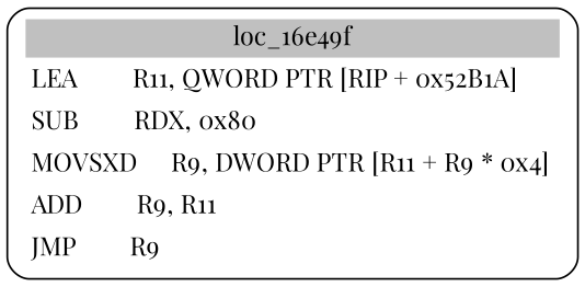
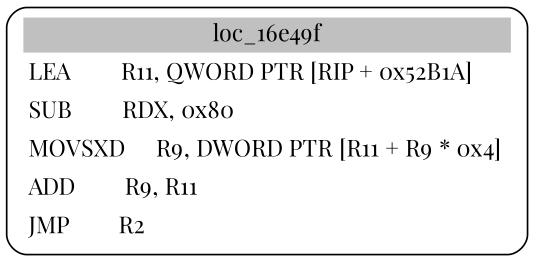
  digraph {
    fontname="Playfair Display"
-   n1 [fontname="Playfair Display" label=<<table border="0" cellborder="0" cellpadding="3"><tr><td align="center" colspan="2" bgcolor="grey">loc_16e49f</td></tr><tr><td align="left">LEA        R11, QWORD PTR [RIP + 0x52B1A]</td></tr><tr><td align="left">SUB        RDX, 0x80</td></tr><tr><td align="left">MOVSXD     R9, DWORD PTR [R11 + R9 * 0x4]</td></tr><tr><td align="left">ADD        R9, R11</td></tr><tr><td align="left">JMP        R9</td></tr></table>> shape=Mrecord]
+   n1 [fontname="Playfair Display" label=<<table border="0" cellborder="0" cellpadding="3"><tr><td align="center" colspan="2" bgcolor="grey">loc_16e49f</td></tr><tr><td align="left">LEA        R11, QWORD PTR [RIP + 0x52B1A]</td></tr><tr><td align="left">SUB        RDX, 0x80</td></tr><tr><td align="left">MOVSXD     R9, DWORD PTR [R11 + R9 * 0x4]</td></tr><tr><td align="left">ADD        R9, R11</td></tr><tr><td align="left">JMP        R2</td></tr></table>> shape=Mrecord]
  }
